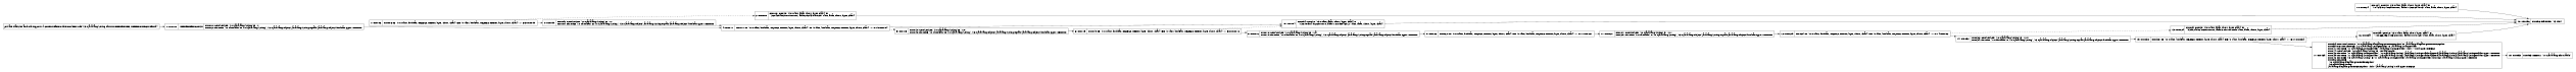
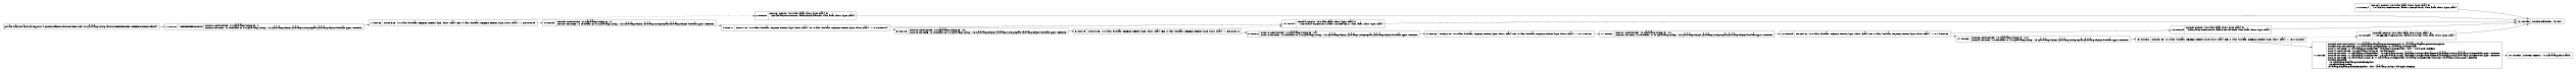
  digraph {
    rankdir=LR
    node [shape=record]
    n1 [label="{0\:\ 0x0000|MTH_ENTER_CONST\l|0x0000: CONST_STR  (r0 I:java.lang.String) =  \"r\" \l0x0002: INVOKE  (r0 I:boolean) = (r0 I:java.lang.String), (r3 I:java.lang.Object) java.lang.String.equals(java.lang.Object):boolean type: VIRTUAL \l}"]
    n2 [label="{1\:\ 0x0006|0x0006: IF  (r0 I:?[int, boolean, OBJECT, ARRAY, byte, short, char]) == (0 ?[int, boolean, OBJECT, ARRAY, byte, short, char])  \-\> B:3:0x000b \l}"]
    n3 [label="{2\:\ 0x0008|0x0008: CONST  (r3 I:?[int, float, short, byte, char]) = \l  (268435456(0x10000000, float:2.5243549E\-29) ?[int, float, short, byte, char])\l \l}"]
    n4 [label="{3\:\ 0x000b|0x000b: CONST_STR  (r0 I:java.lang.String) =  \"w\" \l0x000d: INVOKE  (r0 I:boolean) = (r0 I:java.lang.String), (r3 I:java.lang.Object) java.lang.String.equals(java.lang.Object):boolean type: VIRTUAL \l}"]
    n5 [label="{20\:\ 0x0056|0x0096: RETURN  (r3 I:int) \l}"]
    n6 [label="{4\:\ 0x0011|0x0011: IF  (r0 I:?[int, boolean, OBJECT, ARRAY, byte, short, char]) != (0 ?[int, boolean, OBJECT, ARRAY, byte, short, char])  \-\> B:19:0x0054 \l}"]
    n7 [label="{5\:\ 0x0013|0x0013: CONST_STR  (r0 I:java.lang.String) =  \"wt\" \l0x0015: INVOKE  (r0 I:boolean) = (r0 I:java.lang.String), (r3 I:java.lang.Object) java.lang.String.equals(java.lang.Object):boolean type: VIRTUAL \l}"]
    n8 [label="{19\:\ 0x0054|0x0054: CONST  (r3 I:?[int, float, short, byte, char]) = \l  (738197504(0x2c000000, float:1.8189894E\-12) ?[int, float, short, byte, char])\l \l}"]
    n9 [label="{6\:\ 0x0019|0x0019: IF  (r0 I:?[int, boolean, OBJECT, ARRAY, byte, short, char]) == (0 ?[int, boolean, OBJECT, ARRAY, byte, short, char])  \-\> B:8:0x001c \l}"]
    n10 [label="{8\:\ 0x001c|0x001c: CONST_STR  (r0 I:java.lang.String) =  \"wa\" \l0x001e: INVOKE  (r0 I:boolean) = (r0 I:java.lang.String), (r3 I:java.lang.Object) java.lang.String.equals(java.lang.Object):boolean type: VIRTUAL \l}"]
    n11 [label="{9\:\ 0x0022|0x0022: IF  (r0 I:?[int, boolean, OBJECT, ARRAY, byte, short, char]) == (0 ?[int, boolean, OBJECT, ARRAY, byte, short, char])  \-\> B:11:0x0027 \l}"]
    n12 [label="{11\:\ 0x0027|0x0027: CONST_STR  (r0 I:java.lang.String) =  \"rw\" \l0x0029: INVOKE  (r0 I:boolean) = (r0 I:java.lang.String), (r3 I:java.lang.Object) java.lang.String.equals(java.lang.Object):boolean type: VIRTUAL \l}"]
    n13 [label="{10\:\ 0x0024|0x0024: CONST  (r3 I:?[int, float, short, byte, char]) = \l  (704643072(0x2a000000, float:1.1368684E\-13) ?[int, float, short, byte, char])\l \l}"]
    n14 [label="{12\:\ 0x002d|0x002d: IF  (r0 I:?[int, boolean, OBJECT, ARRAY, byte, short, char]) == (0 ?[int, boolean, OBJECT, ARRAY, byte, short, char])  \-\> B:14:0x0032 \l}"]
    n15 [label="{13\:\ 0x002f|0x002f: CONST  (r3 I:?[int, float, short, byte, char]) = \l  (939524096(0x38000000, float:3.0517578E\-5) ?[int, float, short, byte, char])\l \l}"]
    n16 [label="{14\:\ 0x0032|0x0032: CONST_STR  (r0 I:java.lang.String) =  \"rwt\" \l0x0034: INVOKE  (r0 I:boolean) = (r0 I:java.lang.String), (r3 I:java.lang.Object) java.lang.String.equals(java.lang.Object):boolean type: VIRTUAL \l}"]
    n17 [label="{15\:\ 0x0038|0x0038: IF  (r0 I:?[int, boolean, OBJECT, ARRAY, byte, short, char]) == (0 ?[int, boolean, OBJECT, ARRAY, byte, short, char])  \-\> B:17:0x003d \l}"]
    n18 [label="{16\:\ 0x003a|0x003a: CONST  (r3 I:?[int, float, short, byte, char]) = \l  (1006632960(0x3c000000, float:0.0078125) ?[int, float, short, byte, char])\l \l}"]
    n19 [label="{17\:\ 0x003d|0x003d: NEW_INSTANCE  (r0 I:java.lang.IllegalArgumentException) =  java.lang.IllegalArgumentException \l0x003f: NEW_INSTANCE  (r1 I:java.lang.StringBuilder) =  java.lang.StringBuilder \l0x0041: INVOKE  (r1 I:java.lang.StringBuilder) java.lang.StringBuilder.\<init\>():void type: DIRECT \l0x0044: CONST_STR  (r2 I:java.lang.String) =  \"Invalid mode: \" \l0x0046: INVOKE  (r1 I:java.lang.StringBuilder), (r2 I:java.lang.String) java.lang.StringBuilder.append(java.lang.String):java.lang.StringBuilder type: VIRTUAL \l0x0049: INVOKE  (r1 I:java.lang.StringBuilder), (r3 I:java.lang.String) java.lang.StringBuilder.append(java.lang.String):java.lang.StringBuilder type: VIRTUAL \l0x004c: INVOKE  (r3 I:java.lang.String) = (r1 I:java.lang.StringBuilder) java.lang.StringBuilder.toString():java.lang.String type: VIRTUAL \l0x0050: INVOKE  \l  (r0 I:java.lang.IllegalArgumentException)\l  (r3 I:java.lang.String)\l java.lang.IllegalArgumentException.\<init\>(java.lang.String):void type: DIRECT \l}"]
    n20 [label="{18\:\ 0x0053|0x0053: THROW  (r0 I:java.lang.Throwable) \l}"]
    n21 [label="{private static int android.support.v4.content.FileProvider.modeToMode((r3 I:java.lang.String A[IMMUTABLE_TYPE, METHOD_ARGUMENT])) }"]
-   n1 -> n6
+   n1 -> n2
    n2 -> n3 [style=dashed]
    n2 -> n4
    n3 -> n5
    n4 -> n6
    n6 -> n7 [style=dashed]
    n6 -> n8
    n7 -> n9
    n8 -> n5
    n9 -> n8 [style=dashed]
    n9 -> n10
    n10 -> n11
    n11 -> n12
    n12 -> n14
    n13 -> n5
-   n14 -> n15 [style=dashed]
+   n14 -> n15 [style=solid]
    n14 -> n16
    n15 -> n5
    n16 -> n17
    n17 -> n18 [style=dashed]
    n17 -> n19
    n18 -> n5
    n19 -> n20
    n21 -> n1
  }
